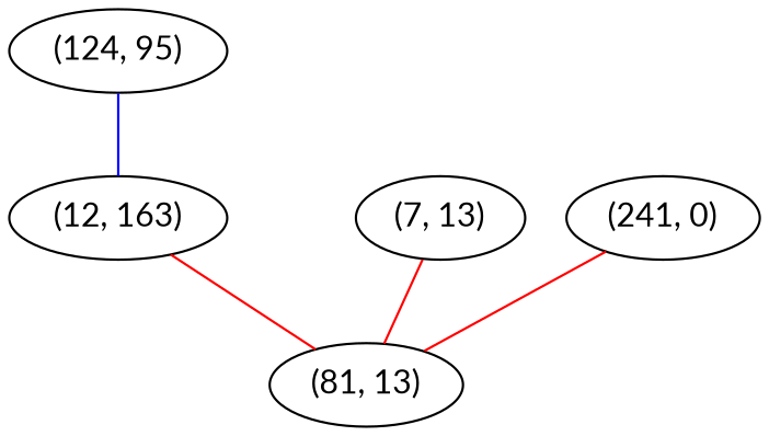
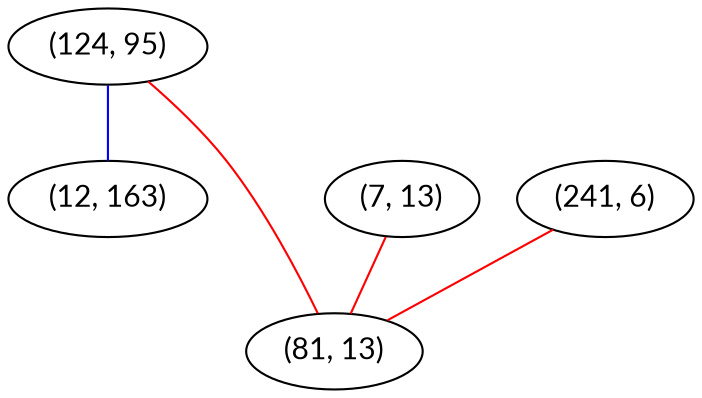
  graph {
    fontname=Lato
    node [fontname=Lato]
    edge [color=red fontname=Lato weight=1]
    "(124, 95)"
    "(12, 163)"
    n3 [label="(81, 13)"]
    "(7, 13)"
-   "(241, 6)" [label="(241, 0)"]
+   "(241, 6)"
    "(124, 95)" -- "(12, 163)" [color=blue weight=3]
-   "(12, 163)" -- n3
+   "(124, 95)" -- n3
    "(7, 13)" -- n3
    "(241, 6)" -- n3
  }
